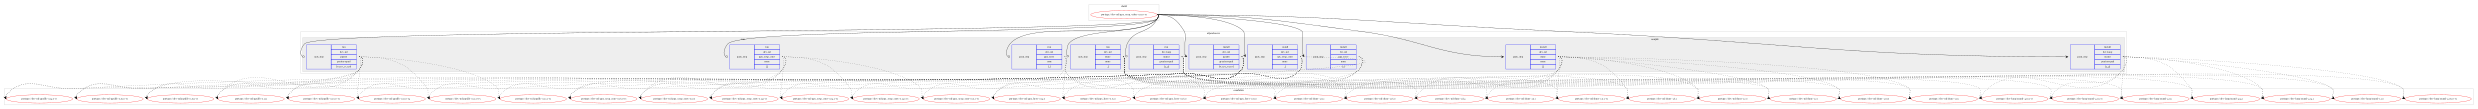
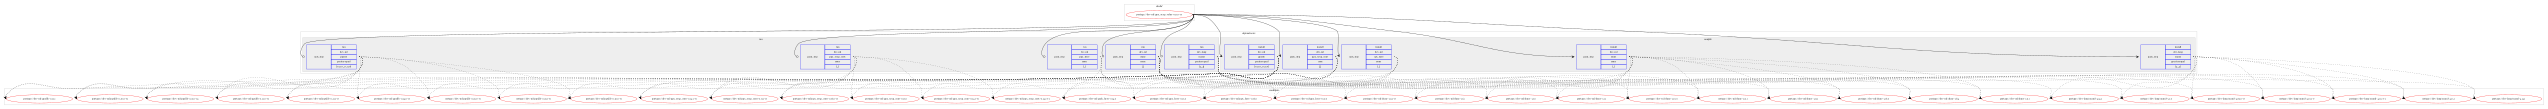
  digraph {
    compound=true
    concentrate=true
    fontname="Playfair Display"
    fontsize=10
    newrank=true
    rankdir=TB
    ranksep=1.5
    node [color=red fontname="Playfair Display" fontsize=10]
    edge [arrowhead=vee fontname="Playfair Display" headport=w style=dotted tailport=e weight=100]
    n1 [label="portage://dev-ml/ppx_sexp_value-0.11.0-r1" width=4]
    n2 [color=blue label=<<TABLE BORDER="0" CELLBORDER="1" CELLSPACING="0" CELLPADDING="4" WIDTH="220"><TR><TD ROWSPAN="6" CELLPADDING="30">pack_dep</TD></TR><TR><TD WIDTH="110">install</TD></TR><TR><TD>dev-lang</TD></TR><TR><TD>ocaml</TD></TR><TR><TD>greaterequal</TD></TR><TR><TD>[4,,,4]</TD></TR></TABLE>> shape=none]
    n3 [color=blue label=<<TABLE BORDER="0" CELLBORDER="1" CELLSPACING="0" CELLPADDING="4" WIDTH="220"><TR><TD ROWSPAN="6" CELLPADDING="30">pack_dep</TD></TR><TR><TD WIDTH="110">install</TD></TR><TR><TD>dev-ml</TD></TR><TR><TD>dune</TD></TR><TR><TD>none</TD></TR><TR><TD>[,,]</TD></TR></TABLE>> shape=none]
    n4 [color=blue label=<<TABLE BORDER="0" CELLBORDER="1" CELLSPACING="0" CELLPADDING="4" WIDTH="220"><TR><TD ROWSPAN="6" CELLPADDING="30">pack_dep</TD></TR><TR><TD WIDTH="110">install</TD></TR><TR><TD>dev-ml</TD></TR><TR><TD>ppx_here</TD></TR><TR><TD>none</TD></TR><TR><TD>[,,]</TD></TR></TABLE>> shape=none]
    n5 [color=blue label=<<TABLE BORDER="0" CELLBORDER="1" CELLSPACING="0" CELLPADDING="4" WIDTH="220"><TR><TD ROWSPAN="6" CELLPADDING="30">pack_dep</TD></TR><TR><TD WIDTH="110">install</TD></TR><TR><TD>dev-ml</TD></TR><TR><TD>ppx_sexp_conv</TD></TR><TR><TD>none</TD></TR><TR><TD>[,,]</TD></TR></TABLE>> shape=none]
    n6 [color=blue label=<<TABLE BORDER="0" CELLBORDER="1" CELLSPACING="0" CELLPADDING="4" WIDTH="220"><TR><TD ROWSPAN="6" CELLPADDING="30">pack_dep</TD></TR><TR><TD WIDTH="110">install</TD></TR><TR><TD>dev-ml</TD></TR><TR><TD>ppxlib</TD></TR><TR><TD>greaterequal</TD></TR><TR><TD>[0.23.0,,,0.23.0]</TD></TR></TABLE>> shape=none]
    n7 [color=blue label=<<TABLE BORDER="0" CELLBORDER="1" CELLSPACING="0" CELLPADDING="4" WIDTH="220"><TR><TD ROWSPAN="6" CELLPADDING="30">pack_dep</TD></TR><TR><TD WIDTH="110">run</TD></TR><TR><TD>dev-lang</TD></TR><TR><TD>ocaml</TD></TR><TR><TD>greaterequal</TD></TR><TR><TD>[4,,,4]</TD></TR></TABLE>> shape=none]
    n8 [color=blue label=<<TABLE BORDER="0" CELLBORDER="1" CELLSPACING="0" CELLPADDING="4" WIDTH="220"><TR><TD ROWSPAN="6" CELLPADDING="30">pack_dep</TD></TR><TR><TD WIDTH="110">run</TD></TR><TR><TD>dev-ml</TD></TR><TR><TD>dune</TD></TR><TR><TD>none</TD></TR><TR><TD>[,,]</TD></TR></TABLE>> shape=none]
    n9 [color=blue label=<<TABLE BORDER="0" CELLBORDER="1" CELLSPACING="0" CELLPADDING="4" WIDTH="220"><TR><TD ROWSPAN="6" CELLPADDING="30">pack_dep</TD></TR><TR><TD WIDTH="110">run</TD></TR><TR><TD>dev-ml</TD></TR><TR><TD>ppx_here</TD></TR><TR><TD>none</TD></TR><TR><TD>[,,]</TD></TR></TABLE>> shape=none]
    n10 [color=blue label=<<TABLE BORDER="0" CELLBORDER="1" CELLSPACING="0" CELLPADDING="4" WIDTH="220"><TR><TD ROWSPAN="6" CELLPADDING="30">pack_dep</TD></TR><TR><TD WIDTH="110">run</TD></TR><TR><TD>dev-ml</TD></TR><TR><TD>ppx_sexp_conv</TD></TR><TR><TD>none</TD></TR><TR><TD>[,,]</TD></TR></TABLE>> shape=none]
    n11 [color=blue label=<<TABLE BORDER="0" CELLBORDER="1" CELLSPACING="0" CELLPADDING="4" WIDTH="220"><TR><TD ROWSPAN="6" CELLPADDING="30">pack_dep</TD></TR><TR><TD WIDTH="110">run</TD></TR><TR><TD>dev-ml</TD></TR><TR><TD>ppxlib</TD></TR><TR><TD>greaterequal</TD></TR><TR><TD>[0.23.0,,,0.23.0]</TD></TR></TABLE>> shape=none]
    n12 [label="portage://dev-lang/ocaml-5.2.0" width=4]
    n13 [label="portage://dev-lang/ocaml-4.14.2" width=4]
    n14 [label="portage://dev-lang/ocaml-4.14.1" width=4]
    n15 [label="portage://dev-lang/ocaml-4.13.1" width=4]
    n16 [label="portage://dev-lang/ocaml-4.11.2-r2" width=4]
    n17 [label="portage://dev-lang/ocaml-4.10.2-r3" width=4]
    n18 [label="portage://dev-lang/ocaml-4.09.0-r3" width=4]
    n19 [label="portage://dev-ml/dune-3.16.0" width=4]
    n20 [label="portage://dev-ml/dune-3.13.1" width=4]
    n21 [label="portage://dev-ml/dune-3.11.1" width=4]
    n22 [label="portage://dev-ml/dune-3.10.0" width=4]
    n23 [label="portage://dev-ml/dune-3.7.1" width=4]
    n24 [label="portage://dev-ml/dune-3.7.0" width=4]
    n25 [label="portage://dev-ml/dune-3.6.2" width=4]
    n26 [label="portage://dev-ml/dune-2.9.3-r3" width=4]
    n27 [label="portage://dev-ml/dune-2.9.1" width=4]
    n28 [label="portage://dev-ml/dune-2.8.4" width=4]
    n29 [label="portage://dev-ml/ppx_here-0.17.0" width=4]
    n30 [label="portage://dev-ml/ppx_here-0.16.0" width=4]
    n31 [label="portage://dev-ml/ppx_here-0.15.0" width=4]
-   n32 [label="portage://dev-ml/ppx_here-0.14.0" width=4]
+   n32 [label="portage://dev-ml/pack_here-0.14.0" width=4]
    n33 [label="portage://dev-ml/ppx_sexp_conv-0.17.0" width=4]
    n34 [label="portage://dev-ml/ppx_sexp_conv-0.16.0-r1" width=4]
    n35 [label="portage://dev-ml/ppx_sexp_conv-0.15.1-r1" width=4]
    n36 [label="portage://dev-ml/ppx_sexp_conv-0.14.3-r1" width=4]
    n37 [label="portage://dev-ml/ppx_sexp_conv-0.14.2-r2" width=4]
    n38 [label="portage://dev-ml/ppx_sexp_conv-0.14.1-r1" width=4]
    n39 [label="portage://dev-ml/ppxlib-0.32.1" width=4]
+   n40 [label="portage://dev-ml/ppxlib-0.30.0-r1" width=4]
    n41 [label="portage://dev-ml/ppxlib-0.29.1-r1" width=4]
    n42 [label="portage://dev-ml/ppxlib-0.29.0-r1" width=4]
    n43 [label="portage://dev-ml/ppxlib-0.24.0-r1" width=4]
    n44 [label="portage://dev-ml/ppxlib-0.22.2-r3" width=4]
    n45 [label="portage://dev-ml/ppxlib-0.22.0-r5" width=4]
    n46 [label="portage://dev-ml/ppxlib-0.21.0-r4" width=4]
    n47 [label="portage://dev-ml/ppxlib-0.20.0-r2" width=4]
    subgraph cluster_1 {
      color=gray
      label=<<i>ebuild</i>>
      n1
    }
    subgraph cluster_2 {
      color=gray
      label=<<i>dependencies</i>>
      subgraph cluster_3 {
        color=gray
        fillcolor="#eeeeee"
        label=<<i>compile</i>>
        style=filled
        subgraph sub_4 {
          color=gray
          fillcolor="#eeeeee"
          label=<<i>compile</i>>
          style=filled
          n2
        }
        subgraph sub_5 {
          color=gray
          fillcolor="#eeeeee"
          label=<<i>compile</i>>
          style=filled
          n3
        }
        subgraph sub_6 {
          color=gray
          fillcolor="#eeeeee"
          label=<<i>compile</i>>
          style=filled
          n4
        }
        subgraph sub_7 {
          color=gray
          fillcolor="#eeeeee"
          label=<<i>compile</i>>
          style=filled
          n5
        }
        subgraph sub_8 {
          color=gray
          fillcolor="#eeeeee"
          label=<<i>compile</i>>
          style=filled
          n6
        }
      }
      subgraph cluster_9 {
        color=gray
        fillcolor="#eeeeee"
        label=<<i>compile and run</i>>
        style=filled
      }
      subgraph cluster_10 {
        color=gray
        fillcolor="#eeeeee"
        label=<<i>run</i>>
        style=filled
        subgraph sub_11 {
          color=gray
          fillcolor="#eeeeee"
          label=<<i>run</i>>
          style=filled
          n7
        }
        subgraph sub_12 {
          color=gray
          fillcolor="#eeeeee"
          label=<<i>run</i>>
          style=filled
          n8
        }
        subgraph sub_13 {
          color=gray
          fillcolor="#eeeeee"
          label=<<i>run</i>>
          style=filled
          n9
        }
        subgraph sub_14 {
          color=gray
          fillcolor="#eeeeee"
          label=<<i>run</i>>
          style=filled
          n10
        }
        subgraph sub_15 {
          color=gray
          fillcolor="#eeeeee"
          label=<<i>run</i>>
          style=filled
          n11
        }
      }
    }
    subgraph cluster_16 {
      color=gray
      label=<<i>candidates</i>>
      rank=same
      subgraph sub_17 {
        color=black
        label=<<i>candidates</i>>
        nodesep=1
        rank=same
        n12
        n13
        n14
        n15
        n16
        n17
        n18
      }
      subgraph sub_18 {
        color=black
        label=<<i>candidates</i>>
        nodesep=1
        rank=same
        n19
        n20
        n21
        n22
        n23
        n24
        n25
        n26
        n27
        n28
      }
      subgraph sub_19 {
        color=black
        label=<<i>candidates</i>>
        nodesep=1
        rank=same
        n29
        n30
        n31
        n32
      }
      subgraph sub_20 {
        color=black
        label=<<i>candidates</i>>
        nodesep=1
        rank=same
        n33
        n34
        n35
        n36
        n37
        n38
      }
      subgraph sub_21 {
        color=black
        label=<<i>candidates</i>>
        nodesep=1
        rank=same
        n39
+       n40
        n41
        n42
        n43
        n44
        n45
        n46
        n47
      }
      subgraph sub_22 {
        color=black
        label=<<i>candidates</i>>
        nodesep=1
        rank=same
        n12
        n13
        n14
        n15
        n16
        n17
        n18
      }
      subgraph sub_23 {
        color=black
        label=<<i>candidates</i>>
        nodesep=1
        rank=same
        n19
        n20
        n21
        n22
        n23
        n24
        n25
        n26
        n27
        n28
      }
      subgraph sub_24 {
        color=black
        label=<<i>candidates</i>>
        nodesep=1
        rank=same
        n29
        n30
        n31
        n32
      }
      subgraph sub_25 {
        color=black
        label=<<i>candidates</i>>
        nodesep=1
        rank=same
        n33
        n34
        n35
        n36
        n37
        n38
      }
      subgraph sub_26 {
        color=black
        label=<<i>candidates</i>>
        nodesep=1
        rank=same
        n39
+       n40
        n41
        n42
        n43
        n44
        n45
        n46
        n47
      }
    }
    n1 -> n2 [style=solid weight=20]
    n1 -> n3 [style=solid weight=20]
    n1 -> n4 [style=solid weight=20]
    n1 -> n5 [style=solid weight=20]
    n1 -> n6 [style=solid weight=20]
    n1 -> n7 [arrowhead=odot style=solid weight=20]
    n1 -> n8 [arrowhead=odot style=solid weight=20]
    n1 -> n9 [arrowhead=odot style=solid weight=20]
    n1 -> n10 [arrowhead=odot style=solid weight=20]
    n1 -> n11 [arrowhead=odot style=solid weight=20]
    n2 -> n12
    n2 -> n13
    n2 -> n14
    n2 -> n15
    n2 -> n16
    n2 -> n17
    n2 -> n18
    n3 -> n19
    n3 -> n20
    n3 -> n21
    n3 -> n22
    n3 -> n23
    n3 -> n24
    n3 -> n25
    n3 -> n26
    n3 -> n27
    n3 -> n28
    n4 -> n29
    n4 -> n30
    n4 -> n31
    n4 -> n32
    n5 -> n33
    n5 -> n34
    n5 -> n35
    n5 -> n36
    n5 -> n37
    n5 -> n38
    n6 -> n39
+   n6 -> n40
    n6 -> n41
    n6 -> n42
    n6 -> n43
    n6 -> n44
    n6 -> n45
    n6 -> n46
    n6 -> n47
    n7 -> n12
    n7 -> n13
    n7 -> n14
    n7 -> n15
    n7 -> n16
    n7 -> n17
    n7 -> n18
    n8 -> n19
    n8 -> n20
    n8 -> n21
    n8 -> n22
    n8 -> n23
    n8 -> n24
    n8 -> n25
    n8 -> n26
    n8 -> n27
    n8 -> n28
    n9 -> n29
    n9 -> n30
    n9 -> n31
    n9 -> n32
    n10 -> n33
    n10 -> n34
    n10 -> n35
    n10 -> n36
    n10 -> n37
    n10 -> n38
    n11 -> n39
+   n11 -> n40
    n11 -> n41
    n11 -> n42
    n11 -> n43
    n11 -> n44
    n11 -> n45
    n11 -> n46
    n11 -> n47
  }
